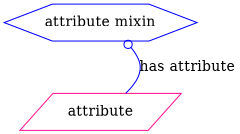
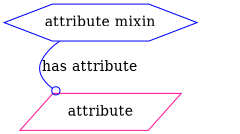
  digraph {
    n1 [height=0.5 label="attribute mixin" width=1.7693 color=blue shape=hexagon]
    n2 [color=deeppink height=0.5 label=attribute width=1.1193 shape=parallelogram]
-   n2 -> n1 [color=blue label="has attribute" style=solid arrowhead=odot]
+   n1 -> n2 [color=blue label="has attribute" style=solid arrowhead=odot]
  }
